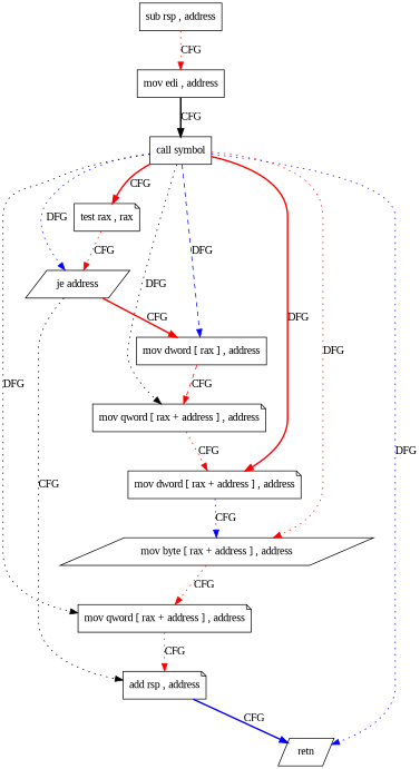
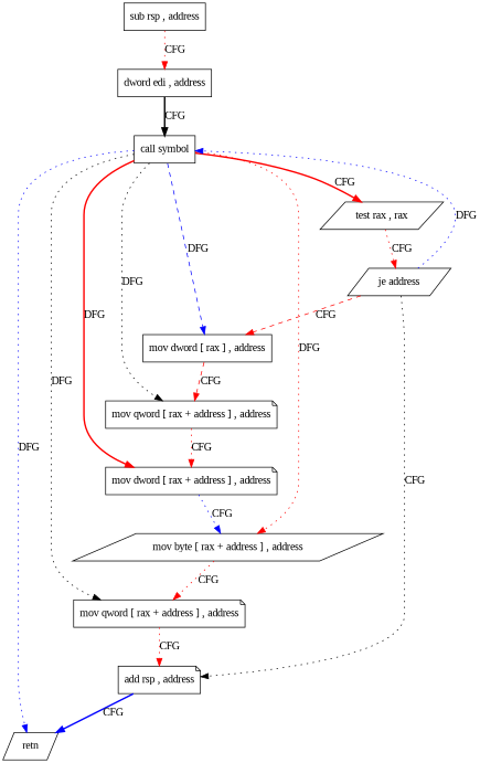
  digraph {
    fontname="Liberation Serif"
    node [fontname="Liberation Serif" shape=note]
    edge [color=red fontname="Liberation Serif" style=dotted]
    n1 [label="sub rsp , address" shape=box]
-   n2 [label="mov edi , address" shape=box]
+   n2 [label="dword edi , address" shape=box]
    n3 [label="call symbol" shape=box]
-   n4 [label="test rax , rax"]
+   n4 [label="test rax , rax" shape=parallelogram]
    n5 [label="je address" shape=parallelogram]
    n6 [label="mov dword [ rax ] , address" shape=box]
    n7 [label=retn shape=parallelogram]
    n8 [label="mov qword [ rax + address ] , address"]
    n9 [label="mov dword [ rax + address ] , address"]
    n10 [label="mov byte [ rax + address ] , address" shape=parallelogram]
    n11 [label="mov qword [ rax + address ] , address"]
    n12 [label="add rsp , address"]
    n1 -> n2 [label=CFG]
    n2 -> n3 [color=black label=CFG style=bold]
    n3 -> n4 [label=CFG style=bold]
-   n3 -> n5 [color=blue label=DFG]
+   n5 -> n3 [color=blue label=DFG]
    n3 -> n6 [color=blue label=DFG style=dashed]
    n3 -> n7 [color=blue label=DFG]
    n3 -> n8 [color=black label=DFG]
    n3 -> n9 [label=DFG style=bold]
    n3 -> n10 [label=DFG]
    n3 -> n11 [color=black label=DFG]
    n4 -> n5 [label=CFG]
-   n5 -> n6 [label=CFG style=bold]
+   n5 -> n6 [label=CFG style=dashed]
    n5 -> n12 [color=black label=CFG]
    n6 -> n8 [label=CFG style=dashed]
    n8 -> n9 [label=CFG]
    n9 -> n10 [color=blue label=CFG]
    n10 -> n11 [label=CFG]
    n11 -> n12 [label=CFG]
    n12 -> n7 [color=blue label=CFG style=bold]
  }
